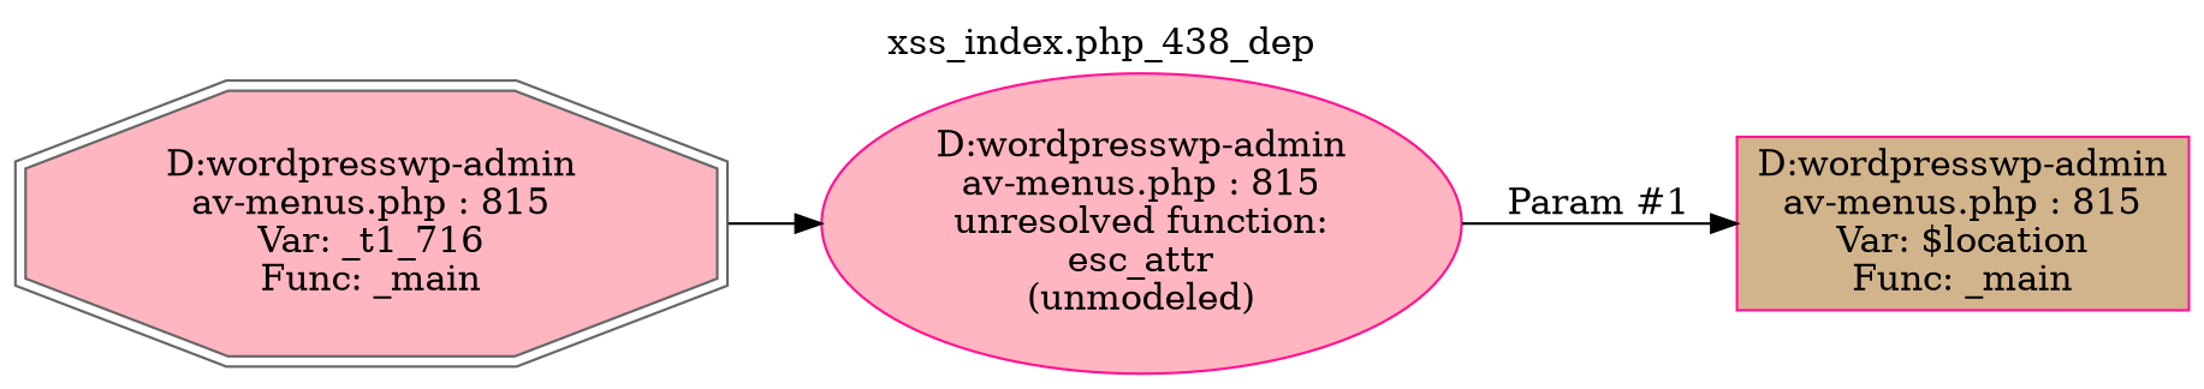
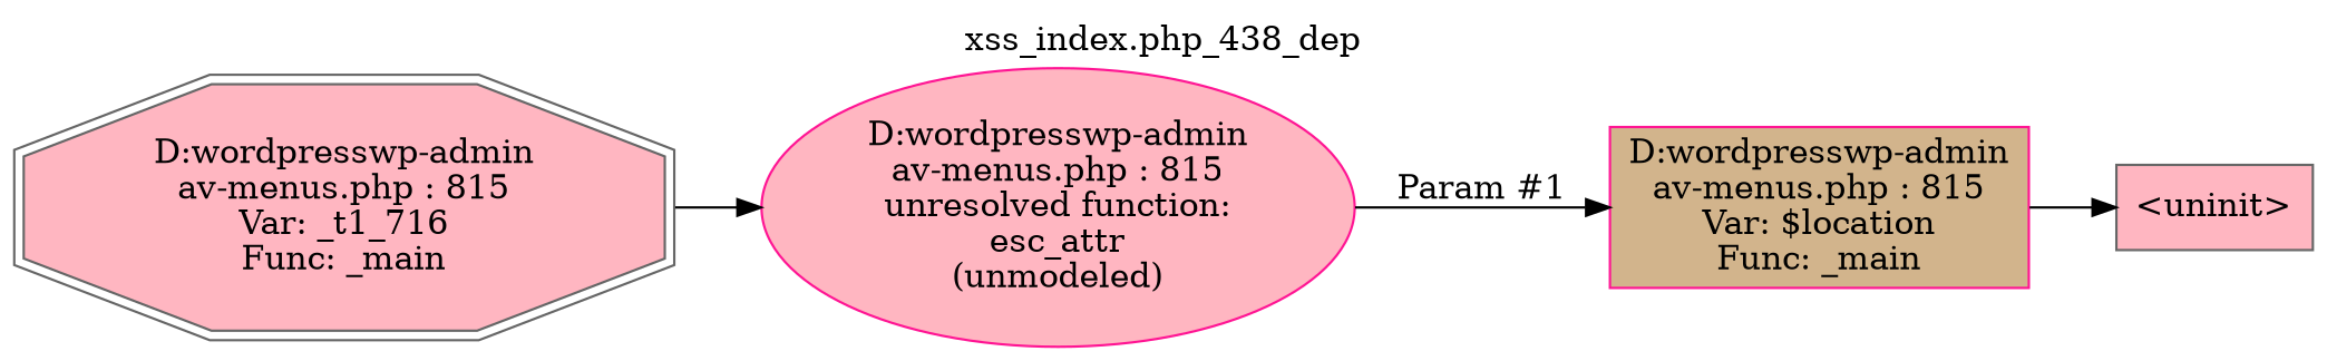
  digraph {
    label="xss_index.php_438_dep"
    labelloc=t
    rankdir=LR
    node [shape=box style=filled fillcolor=lightpink color=gray40]
    n1 [label="D:\wordpress\wp-admin\nav-menus.php : 815\nVar: _t1_716\nFunc: _main\n" shape=doubleoctagon]
    n2 [label="D:\wordpress\wp-admin\nav-menus.php : 815\nunresolved function:\nesc_attr\n(unmodeled)\n" shape=ellipse color=deeppink]
    n3 [label="D:\wordpress\wp-admin\nav-menus.php : 815\nVar: $location\nFunc: _main\n" fillcolor=tan color=deeppink]
+   n4 [label="<uninit>"]
    n1 -> n2
    n2 -> n3 [label="Param #1"]
+   n3 -> n4
  }
